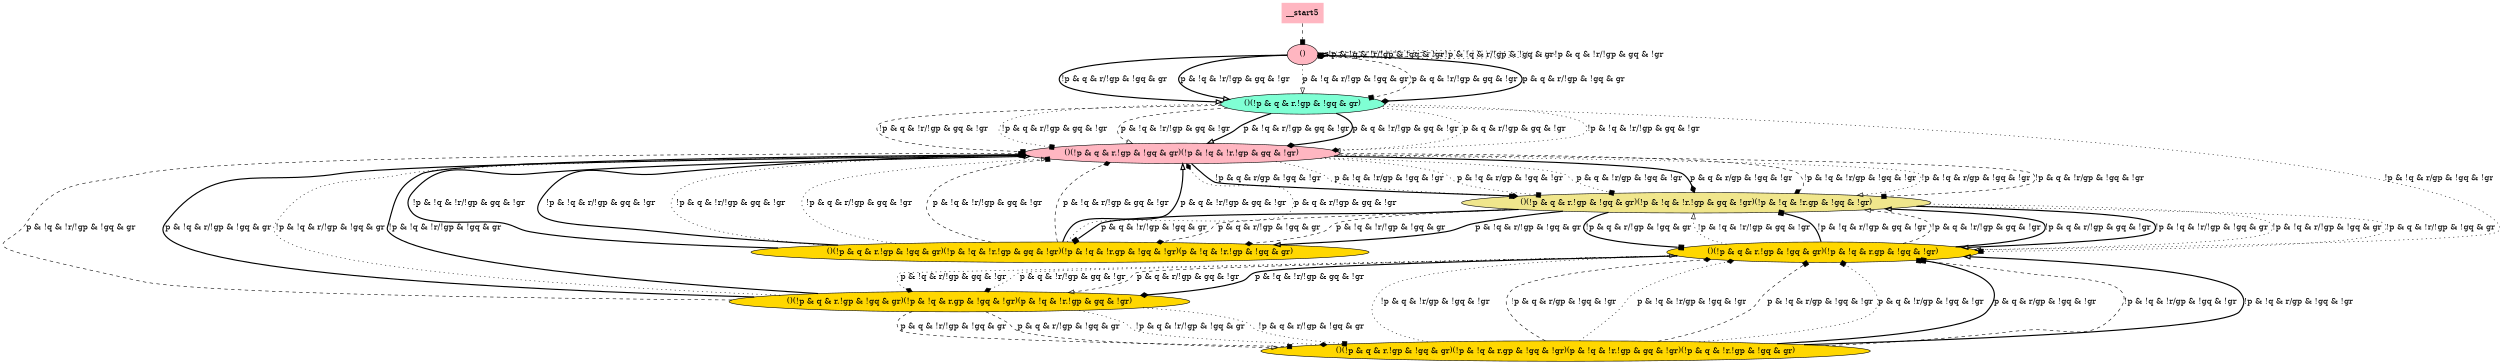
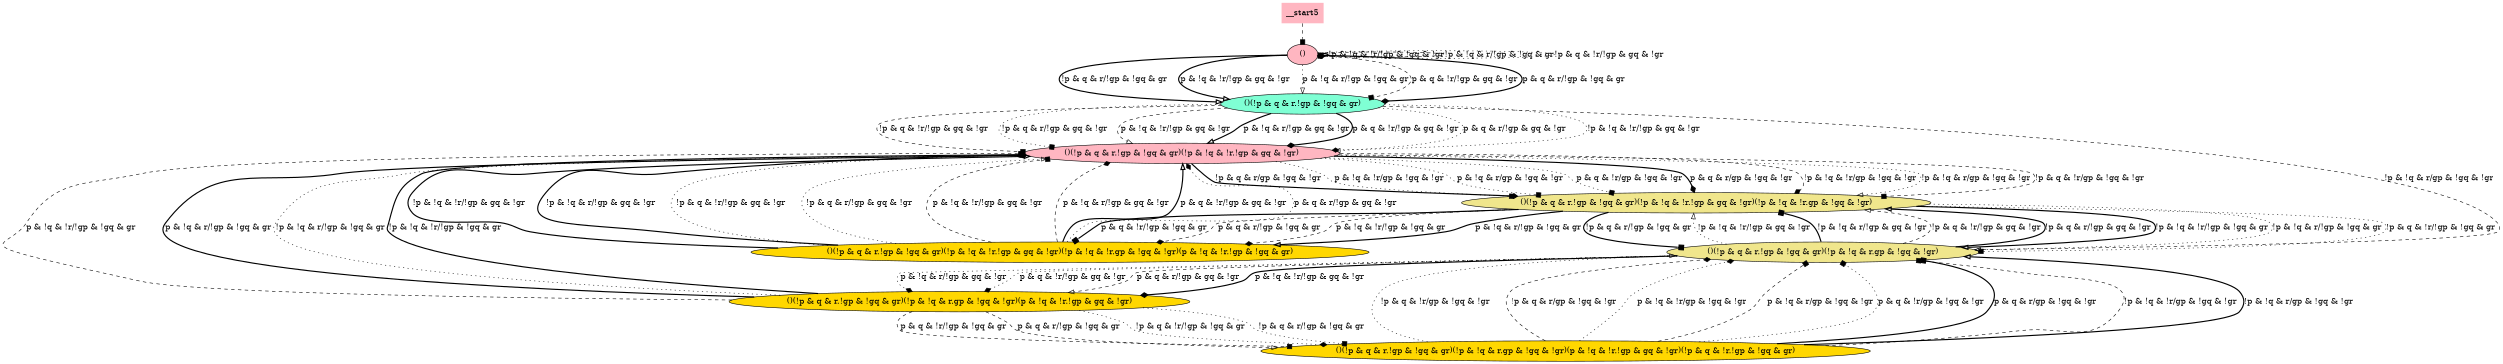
  digraph {
    node [fillcolor=lightpink style=filled]
    edge [arrowhead=box style=dotted]
    n1 [label="()"]
    n2 [fillcolor=aquamarine label="()(!p & q & r.!gp & !gq & gr)"]
    n3 [label="()(!p & q & r.!gp & !gq & gr)(!p & !q & !r.!gp & gq & !gr)"]
-   n4 [fillcolor=gold label="()(!p & q & r.!gp & !gq & gr)(!p & !q & r.gp & !gq & !gr)"]
+   n4 [fillcolor=khaki label="()(!p & q & r.!gp & !gq & gr)(!p & !q & r.gp & !gq & !gr)"]
    n5 [fillcolor=khaki label="()(!p & q & r.!gp & !gq & gr)(!p & !q & !r.!gp & gq & !gr)(!p & !q & !r.gp & !gq & !gr)"]
    n6 [fillcolor=gold label="()(!p & q & r.!gp & !gq & gr)(!p & !q & r.gp & !gq & !gr)(p & !q & !r.!gp & gq & !gr)"]
    n7 [fillcolor=gold label="()(!p & q & r.!gp & !gq & gr)(!p & !q & !r.!gp & gq & !gr)(!p & !q & !r.gp & !gq & !gr)(p & !q & !r.!gp & !gq & gr)"]
    n8 [fillcolor=gold label="()(!p & q & r.!gp & !gq & gr)(!p & !q & r.gp & !gq & !gr)(p & !q & !r.!gp & gq & !gr)(!p & q & !r.!gp & !gq & gr)"]
    n9 [label=__start5 shape=none]
    n1 -> n1 [arrowhead=diamond label="!p & !q & !r/!gp & !gq & !gr" style=bold]
    n1 -> n1 [label="!p & !q & r/!gp & !gq & gr" style=dashed]
    n1 -> n1 [arrowhead=diamond label="!p & q & !r/!gp & gq & !gr"]
    n1 -> n2 [arrowhead=onormal label="!p & q & r/!gp & !gq & gr" style=bold]
    n1 -> n2 [arrowhead=onormal label="p & !q & !r/!gp & gq & !gr" style=bold]
    n1 -> n2 [arrowhead=onormal label="p & !q & r/!gp & !gq & gr"]
    n1 -> n2 [label="p & q & !r/!gp & gq & !gr" style=dashed]
    n1 -> n2 [arrowhead=diamond label="p & q & r/!gp & !gq & gr" style=bold]
    n2 -> n3 [arrowhead=diamond label="!p & !q & !r/!gp & gq & !gr"]
    n2 -> n3 [label="!p & q & !r/!gp & gq & !gr" style=dashed]
    n2 -> n3 [label="!p & q & r/!gp & gq & !gr"]
    n2 -> n3 [arrowhead=onormal label="p & !q & !r/!gp & gq & !gr" style=dashed]
    n2 -> n3 [arrowhead=onormal label="p & !q & r/!gp & gq & !gr" style=bold]
    n2 -> n3 [arrowhead=diamond label="p & q & !r/!gp & gq & !gr" style=bold]
    n2 -> n3 [arrowhead=onormal label="p & q & r/!gp & gq & !gr"]
-   n2 -> n4 [arrowhead=onormal label="!p & !q & r/gp & !gq & !gr"]
+   n2 -> n4 [arrowhead=onormal label="!p & !q & r/gp & !gq & !gr" style=dashed]
    n3 -> n5 [arrowhead=diamond label="!p & !q & !r/gp & !gq & !gr" style=dashed]
    n3 -> n5 [arrowhead=onormal label="!p & !q & r/gp & !gq & !gr"]
    n3 -> n5 [label="!p & q & !r/gp & !gq & !gr" style=dashed]
    n3 -> n5 [arrowhead=diamond label="!p & q & r/gp & !gq & !gr" style=bold]
    n3 -> n5 [label="p & !q & !r/gp & !gq & !gr"]
    n3 -> n5 [label="p & !q & r/gp & !gq & !gr"]
    n3 -> n5 [label="p & q & !r/gp & !gq & !gr"]
    n3 -> n5 [arrowhead=diamond label="p & q & r/gp & !gq & !gr" style=bold]
    n4 -> n5 [arrowhead=onormal label="!p & !q & !r/!gp & gq & !gr"]
    n4 -> n5 [label="!p & !q & r/!gp & gq & !gr" style=bold]
    n4 -> n5 [arrowhead=onormal label="!p & q & !r/!gp & gq & !gr" style=dashed]
    n4 -> n5 [arrowhead=onormal label="!p & q & r/!gp & gq & !gr" style=bold]
    n4 -> n6 [arrowhead=diamond label="p & !q & !r/!gp & gq & !gr" style=bold]
    n4 -> n6 [arrowhead=diamond label="p & !q & r/!gp & gq & !gr"]
    n4 -> n6 [arrowhead=diamond label="p & q & !r/!gp & gq & !gr"]
    n4 -> n6 [arrowhead=onormal label="p & q & r/!gp & gq & !gr" style=dashed]
    n5 -> n4 [arrowhead=onormal label="!p & !q & !r/!gp & !gq & gr" style=bold]
    n5 -> n4 [arrowhead=onormal label="!p & !q & r/!gp & !gq & gr"]
    n5 -> n4 [label="!p & q & !r/!gp & !gq & gr"]
    n5 -> n4 [label="!p & q & r/!gp & !gq & gr" style=bold]
    n5 -> n7 [arrowhead=diamond label="p & !q & !r/!gp & !gq & gr" style=dashed]
    n5 -> n7 [arrowhead=onormal label="p & !q & r/!gp & !gq & gr" style=bold]
    n5 -> n7 [label="p & q & !r/!gp & !gq & gr" style=bold]
    n5 -> n7 [arrowhead=diamond label="p & q & r/!gp & !gq & gr" style=dashed]
    n6 -> n3 [label="!p & !q & !r/!gp & !gq & gr" style=bold]
    n6 -> n3 [arrowhead=onormal label="!p & !q & r/!gp & !gq & gr"]
    n6 -> n3 [label="p & !q & !r/!gp & !gq & gr" style=dashed]
    n6 -> n3 [arrowhead=diamond label="p & !q & r/!gp & !gq & gr" style=bold]
    n6 -> n8 [arrowhead=diamond label="!p & q & !r/!gp & !gq & gr"]
    n6 -> n8 [label="!p & q & r/!gp & !gq & gr"]
    n6 -> n8 [label="p & q & !r/!gp & !gq & gr" style=dashed]
    n6 -> n8 [arrowhead=onormal label="p & q & r/!gp & !gq & gr" style=dashed]
    n7 -> n3 [arrowhead=onormal label="!p & !q & !r/!gp & gq & !gr" style=bold]
    n7 -> n3 [arrowhead=onormal label="!p & !q & r/!gp & gq & !gr" style=bold]
    n7 -> n3 [label="!p & q & !r/!gp & gq & !gr"]
    n7 -> n3 [arrowhead=onormal label="!p & q & r/!gp & gq & !gr"]
    n7 -> n3 [label="p & !q & !r/!gp & gq & !gr" style=dashed]
    n7 -> n3 [arrowhead=diamond label="p & !q & r/!gp & gq & !gr" style=dashed]
    n7 -> n3 [arrowhead=onormal label="p & q & !r/!gp & gq & !gr" style=bold]
    n7 -> n3 [arrowhead=diamond label="p & q & r/!gp & gq & !gr"]
    n8 -> n4 [label="!p & !q & !r/gp & !gq & !gr" style=dashed]
    n8 -> n4 [arrowhead=onormal label="!p & !q & r/gp & !gq & !gr" style=bold]
    n8 -> n4 [arrowhead=onormal label="!p & q & !r/gp & !gq & !gr"]
    n8 -> n4 [arrowhead=diamond label="!p & q & r/gp & !gq & !gr" style=dashed]
    n8 -> n4 [arrowhead=diamond label="p & !q & !r/gp & !gq & !gr"]
    n8 -> n4 [label="p & !q & r/gp & !gq & !gr" style=dashed]
    n8 -> n4 [label="p & q & !r/gp & !gq & !gr"]
    n8 -> n4 [label="p & q & r/gp & !gq & !gr" style=bold]
    n9 -> n1 [style=dashed]
  }
